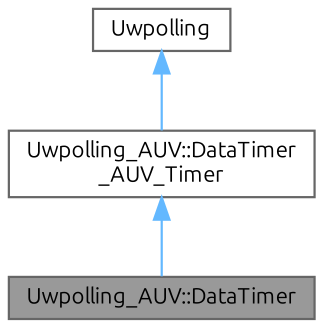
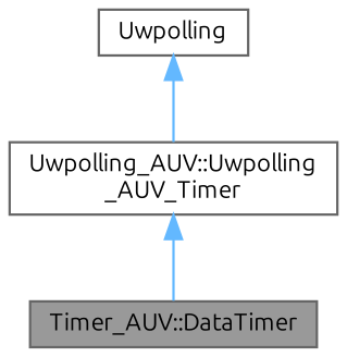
  digraph {
    fontname=Ubuntu
    node [color=gray40 fillcolor=white fontname=Ubuntu fontsize=10 shape=box style=filled]
    edge [color=steelblue1 dir=back fontname=Ubuntu fontsize=10 labelfontname=Helvetica labelfontsize=10 style=solid]
-   n1 [fillcolor=grey60 fontcolor=black height=0.2 label="Uwpolling_AUV::DataTimer" width=0.4]
-   n2 [height=0.2 label="Uwpolling_AUV::DataTimer\l_AUV_Timer" width=0.4]
+   n1 [fillcolor=grey60 fontcolor=black height=0.2 label="Timer_AUV::DataTimer" width=0.4]
+   n2 [height=0.2 label="Uwpolling_AUV::Uwpolling\l_AUV_Timer" width=0.4]
    n3 [height=0.2 label=Uwpolling width=0.4]
    n2 -> n1
    n3 -> n2
  }
